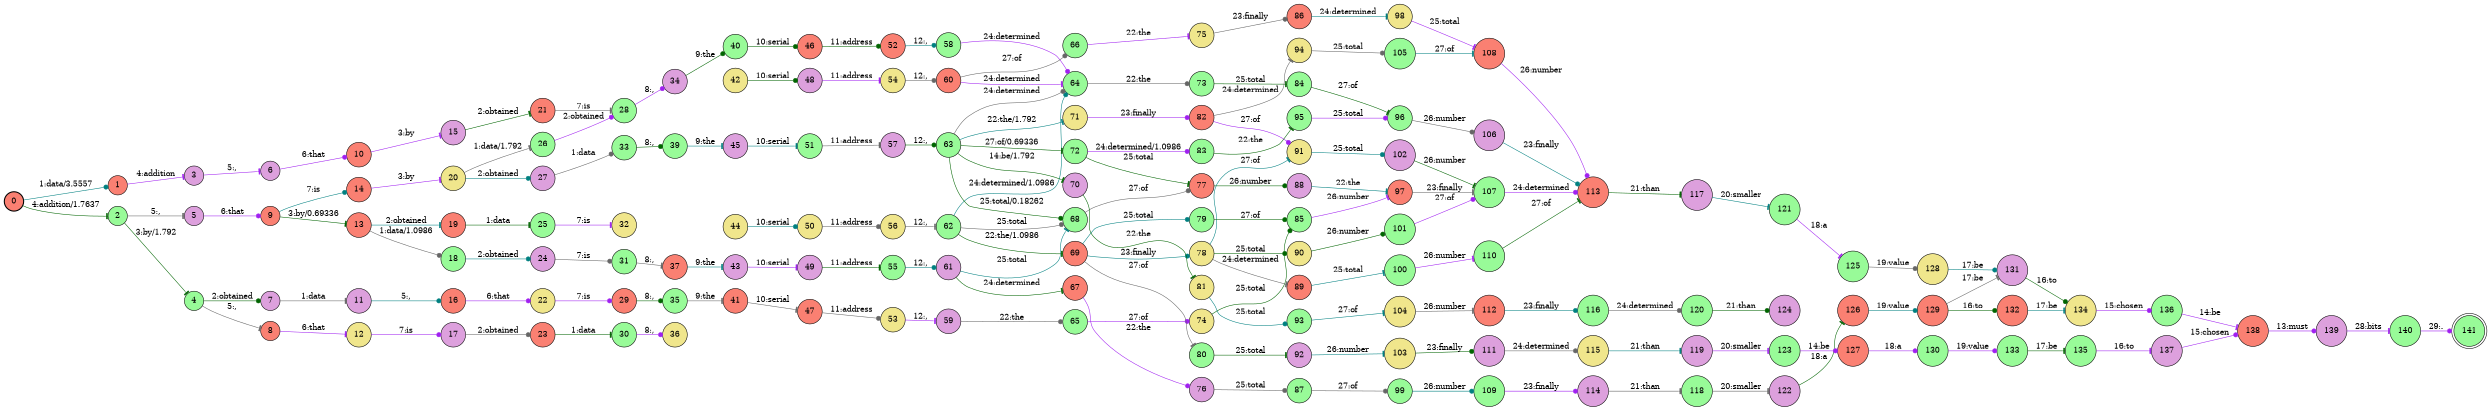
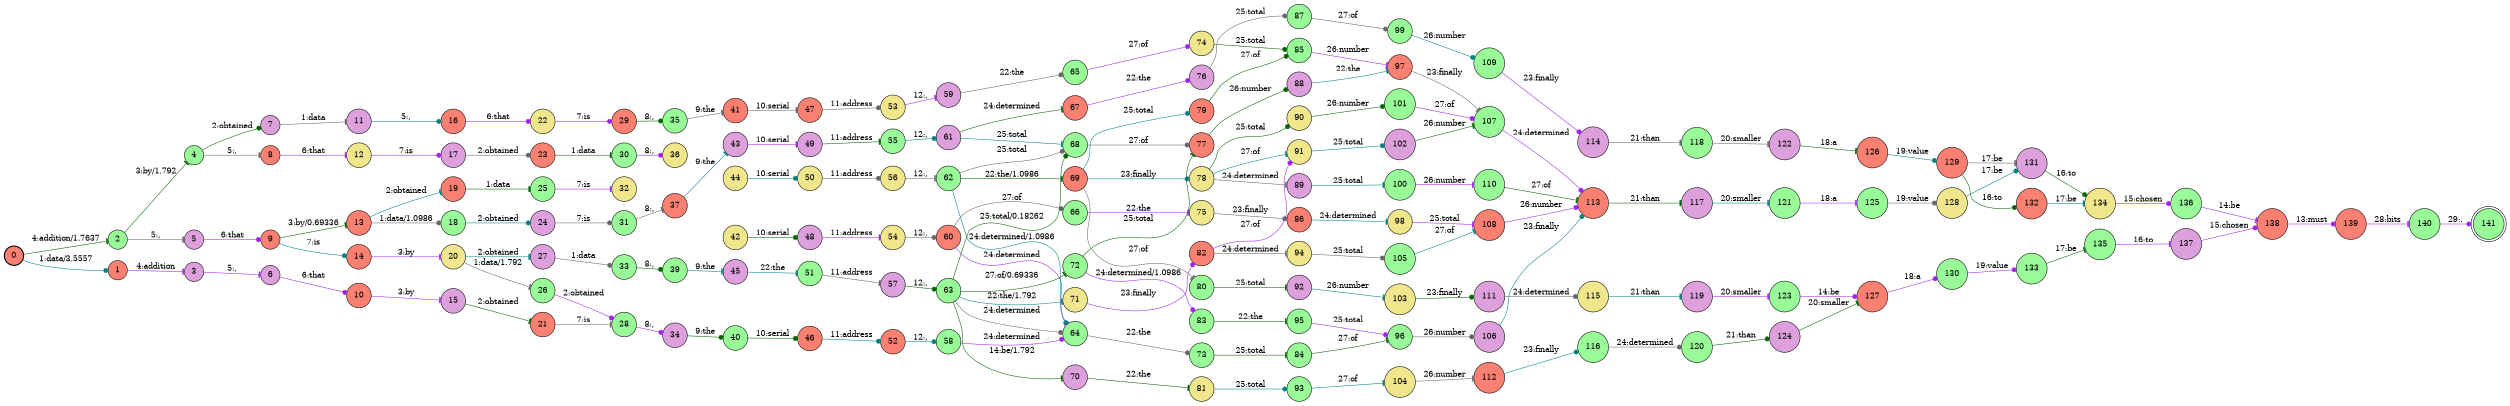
  digraph {
    nodesep=0.25
    rankdir=LR
    ranksep=0.4
    node [fillcolor=palegreen fontsize=14 shape=circle style="solid,filled"]
    edge [arrowhead=dot color=purple fontsize=14]
    n1 [fillcolor=salmon label=0 style="bold,filled"]
    n2 [fillcolor=salmon label=1]
    n3 [label=2]
    n4 [fillcolor=plum label=3]
    n5 [label=4]
    n6 [fillcolor=plum label=5]
    n7 [fillcolor=plum label=6]
    n8 [fillcolor=plum label=7]
    n9 [fillcolor=salmon label=8]
    n10 [fillcolor=salmon label=9]
    n11 [fillcolor=salmon label=10]
    n12 [fillcolor=plum label=11]
    n13 [fillcolor=khaki label=12]
    n14 [fillcolor=salmon label=13]
    n15 [fillcolor=salmon label=14]
    n16 [fillcolor=plum label=15]
    n17 [fillcolor=salmon label=16]
    n18 [fillcolor=plum label=17]
    n19 [label=18]
    n20 [fillcolor=salmon label=19]
    n21 [fillcolor=khaki label=20]
    n22 [fillcolor=salmon label=21]
    n23 [fillcolor=khaki label=22]
    n24 [fillcolor=salmon label=23]
    n25 [fillcolor=plum label=24]
    n26 [label=25]
    n27 [label=26]
    n28 [fillcolor=plum label=27]
    n29 [label=28]
    n30 [fillcolor=salmon label=29]
    n31 [label=30]
    n32 [label=31]
    n33 [fillcolor=khaki label=32]
    n34 [label=33]
    n35 [fillcolor=plum label=34]
    n36 [label=35]
    n37 [fillcolor=khaki label=36]
    n38 [fillcolor=salmon label=37]
    n39 [label=39]
    n40 [label=40]
    n41 [fillcolor=salmon label=41]
    n42 [fillcolor=plum label=43]
    n43 [fillcolor=plum label=45]
    n44 [fillcolor=salmon label=46]
    n45 [fillcolor=salmon label=47]
    n46 [fillcolor=khaki label=42]
    n47 [fillcolor=plum label=48]
    n48 [fillcolor=plum label=49]
    n49 [fillcolor=khaki label=44]
    n50 [fillcolor=khaki label=50]
    n51 [label=51]
    n52 [fillcolor=salmon label=52]
    n53 [fillcolor=khaki label=53]
    n54 [fillcolor=khaki label=54]
    n55 [label=55]
    n56 [fillcolor=khaki label=56]
    n57 [fillcolor=plum label=57]
    n58 [label=58]
    n59 [fillcolor=plum label=59]
    n60 [fillcolor=salmon label=60]
    n61 [fillcolor=plum label=61]
    n62 [label=62]
    n63 [label=63]
    n64 [label=64]
    n65 [label=65]
    n66 [label=66]
    n67 [fillcolor=salmon label=67]
    n68 [label=68]
    n69 [fillcolor=salmon label=69]
    n70 [fillcolor=khaki label=71]
    n71 [fillcolor=plum label=70]
    n72 [label=72]
    n73 [label=73]
    n74 [fillcolor=khaki label=74]
    n75 [fillcolor=khaki label=75]
    n76 [fillcolor=plum label=76]
    n77 [fillcolor=salmon label=77]
    n78 [fillcolor=khaki label=78]
-   n79 [label=79]
+   n79 [fillcolor=salmon label=79]
    n80 [label=80]
    n81 [fillcolor=salmon label=82]
    n82 [fillcolor=khaki label=81]
    n83 [label=83]
    n84 [label=84]
    n85 [label=85]
    n86 [fillcolor=salmon label=86]
    n87 [label=87]
    n88 [fillcolor=plum label=88]
-   n89 [fillcolor=salmon label=89]
+   n89 [fillcolor=plum label=89]
    n90 [fillcolor=khaki label=90]
    n91 [fillcolor=khaki label=91]
    n92 [fillcolor=plum label=92]
    n93 [fillcolor=khaki label=94]
    n94 [label=93]
    n95 [label=95]
    n96 [label=96]
    n97 [fillcolor=salmon label=97]
    n98 [fillcolor=khaki label=98]
    n99 [label=99]
    n100 [label=100]
    n101 [label=101]
    n102 [fillcolor=plum label=102]
    n103 [fillcolor=khaki label=103]
    n104 [fillcolor=khaki label=104]
    n105 [label=105]
    n106 [fillcolor=plum label=106]
    n107 [label=107]
    n108 [fillcolor=salmon label=108]
    n109 [label=109]
    n110 [label=110]
    n111 [fillcolor=plum label=111]
    n112 [fillcolor=salmon label=112]
    n113 [fillcolor=salmon label=113]
    n114 [fillcolor=plum label=114]
    n115 [fillcolor=khaki label=115]
    n116 [label=116]
    n117 [fillcolor=plum label=117]
    n118 [label=118]
    n119 [fillcolor=plum label=119]
    n120 [label=120]
    n121 [label=121]
    n122 [fillcolor=plum label=122]
    n123 [label=123]
    n124 [fillcolor=plum label=124]
    n125 [label=125]
    n126 [fillcolor=salmon label=126]
    n127 [fillcolor=salmon label=127]
    n128 [fillcolor=khaki label=128]
    n129 [fillcolor=salmon label=129]
    n130 [label=130]
    n131 [fillcolor=plum label=131]
    n132 [fillcolor=salmon label=132]
    n133 [label=133]
    n134 [fillcolor=khaki label=134]
    n135 [label=135]
    n136 [label=136]
    n137 [fillcolor=plum label=137]
    n138 [fillcolor=salmon label=138]
-   n139 [fillcolor=plum label=139]
+   n139 [fillcolor=salmon label=139]
    n140 [label=140]
    n141 [label=141 shape=doublecircle]
    n1 -> n2 [color=teal label="1:data/3.5557"]
    n1 -> n3 [arrowhead=tee color=darkgreen label="4:addition/1.7637"]
    n2 -> n4 [arrowhead=tee label="4:addition"]
    n3 -> n5 [arrowhead=tee color=darkgreen label="3:by/1.792"]
    n3 -> n6 [arrowhead=tee color=gray40 label="5:,"]
    n4 -> n7 [arrowhead=tee label="5:,"]
    n5 -> n8 [color=darkgreen label="2:obtained"]
    n5 -> n9 [arrowhead=tee color=gray40 label="5:,"]
    n6 -> n10 [label="6:that"]
    n7 -> n11 [label="6:that"]
    n8 -> n12 [arrowhead=tee color=gray40 label="1:data"]
    n9 -> n13 [arrowhead=tee label="6:that"]
    n10 -> n14 [arrowhead=tee color=darkgreen label="3:by/0.69336"]
    n10 -> n15 [color=teal label="7:is"]
    n11 -> n16 [arrowhead=tee label="3:by"]
    n12 -> n17 [color=teal label="5:,"]
    n13 -> n18 [label="7:is"]
    n14 -> n19 [color=gray40 label="1:data/1.0986"]
    n14 -> n20 [arrowhead=tee color=teal label="2:obtained"]
    n15 -> n21 [arrowhead=tee label="3:by"]
    n16 -> n22 [arrowhead=tee color=darkgreen label="2:obtained"]
    n17 -> n23 [label="6:that"]
    n18 -> n24 [color=gray40 label="2:obtained"]
    n19 -> n25 [color=teal label="2:obtained"]
    n20 -> n26 [arrowhead=tee color=darkgreen label="1:data"]
    n21 -> n27 [arrowhead=tee color=gray40 label="1:data/1.792"]
-   n21 -> n28 [color=teal label="2:obtained"]
+   n21 -> n28 [arrowhead=tee color=teal label="2:obtained"]
    n22 -> n29 [arrowhead=tee color=gray40 label="7:is"]
    n23 -> n30 [label="7:is"]
    n24 -> n31 [arrowhead=tee color=darkgreen label="1:data"]
    n25 -> n32 [color=gray40 label="7:is"]
    n26 -> n33 [arrowhead=tee label="7:is"]
    n27 -> n29 [label="2:obtained"]
    n28 -> n34 [color=gray40 label="1:data"]
    n29 -> n35 [label="8:,"]
    n30 -> n36 [color=darkgreen label="8:,"]
    n31 -> n37 [label="8:,"]
    n32 -> n38 [arrowhead=tee color=gray40 label="8:,"]
    n34 -> n39 [color=darkgreen label="8:,"]
    n35 -> n40 [color=darkgreen label="9:the"]
    n36 -> n41 [arrowhead=tee color=gray40 label="9:the"]
    n38 -> n42 [arrowhead=tee color=teal label="9:the"]
    n39 -> n43 [arrowhead=tee color=teal label="9:the"]
    n40 -> n44 [color=darkgreen label="10:serial"]
    n41 -> n45 [arrowhead=tee color=gray40 label="10:serial"]
    n42 -> n48 [arrowhead=tee label="10:serial"]
-   n43 -> n51 [arrowhead=tee color=teal label="10:serial"]
-   n44 -> n52 [color=darkgreen label="11:address"]
+   n43 -> n51 [arrowhead=tee color=teal label="22:the"]
+   n44 -> n52 [color=teal label="11:address"]
    n45 -> n53 [color=gray40 label="11:address"]
    n46 -> n47 [color=darkgreen label="10:serial"]
    n47 -> n54 [arrowhead=tee label="11:address"]
    n48 -> n55 [arrowhead=tee color=darkgreen label="11:address"]
    n49 -> n50 [color=teal label="10:serial"]
    n50 -> n56 [color=gray40 label="11:address"]
    n51 -> n57 [arrowhead=tee color=gray40 label="11:address"]
    n52 -> n58 [color=teal label="12:,"]
    n53 -> n59 [arrowhead=tee label="12:,"]
    n54 -> n60 [color=gray40 label="12:,"]
    n55 -> n61 [color=teal label="12:,"]
    n56 -> n62 [arrowhead=tee color=gray40 label="12:,"]
    n57 -> n63 [color=darkgreen label="12:,"]
    n58 -> n64 [label="24:determined"]
    n59 -> n65 [color=gray40 label="22:the"]
    n60 -> n64 [arrowhead=tee label="24:determined"]
    n60 -> n66 [color=gray40 label="27:of"]
    n61 -> n67 [arrowhead=tee color=darkgreen label="24:determined"]
    n61 -> n68 [arrowhead=tee color=teal label="25:total"]
    n62 -> n64 [color=teal label="24:determined/1.0986"]
    n62 -> n68 [color=gray40 label="25:total"]
    n62 -> n69 [arrowhead=tee color=darkgreen label="22:the/1.0986"]
    n63 -> n64 [color=gray40 label="24:determined"]
    n63 -> n68 [color=darkgreen label="25:total/0.18262"]
    n63 -> n70 [arrowhead=tee color=teal label="22:the/1.792"]
    n63 -> n71 [arrowhead=tee color=darkgreen label="14:be/1.792"]
    n63 -> n72 [arrowhead=tee color=darkgreen label="27:of/0.69336"]
    n64 -> n73 [color=gray40 label="22:the"]
    n65 -> n74 [label="27:of"]
    n66 -> n75 [arrowhead=tee label="22:the"]
    n67 -> n76 [label="22:the"]
    n68 -> n77 [color=gray40 label="27:of"]
    n69 -> n78 [color=teal label="23:finally"]
    n69 -> n79 [color=teal label="25:total"]
    n69 -> n80 [arrowhead=tee color=gray40 label="27:of"]
    n70 -> n81 [label="23:finally"]
    n71 -> n82 [arrowhead=tee color=darkgreen label="22:the"]
    n72 -> n77 [arrowhead=tee color=darkgreen label="25:total"]
    n72 -> n83 [label="24:determined/1.0986"]
    n73 -> n84 [arrowhead=tee color=darkgreen label="25:total"]
    n74 -> n85 [color=darkgreen label="25:total"]
    n75 -> n86 [color=gray40 label="23:finally"]
    n76 -> n87 [color=gray40 label="25:total"]
    n77 -> n88 [color=darkgreen label="26:number"]
    n78 -> n89 [arrowhead=tee color=gray40 label="24:determined"]
    n78 -> n90 [color=darkgreen label="25:total"]
    n78 -> n91 [arrowhead=tee color=teal label="27:of"]
    n79 -> n85 [color=darkgreen label="27:of"]
    n80 -> n92 [arrowhead=tee color=darkgreen label="25:total"]
    n81 -> n91 [label="27:of"]
    n81 -> n93 [arrowhead=tee color=gray40 label="24:determined"]
    n82 -> n94 [color=teal label="25:total"]
    n83 -> n95 [arrowhead=tee color=darkgreen label="22:the"]
    n84 -> n96 [arrowhead=tee color=darkgreen label="27:of"]
    n85 -> n97 [arrowhead=tee label="26:number"]
    n86 -> n98 [arrowhead=tee color=teal label="24:determined"]
    n87 -> n99 [color=gray40 label="27:of"]
    n88 -> n97 [arrowhead=tee color=teal label="22:the"]
    n89 -> n100 [arrowhead=tee color=teal label="25:total"]
    n90 -> n101 [color=darkgreen label="26:number"]
    n91 -> n102 [color=teal label="25:total"]
    n92 -> n103 [arrowhead=tee color=teal label="26:number"]
    n93 -> n105 [color=gray40 label="25:total"]
    n94 -> n104 [arrowhead=tee color=teal label="27:of"]
    n95 -> n96 [label="25:total"]
    n96 -> n106 [color=gray40 label="26:number"]
    n97 -> n107 [arrowhead=tee color=gray40 label="23:finally"]
    n98 -> n108 [arrowhead=tee label="25:total"]
    n99 -> n109 [color=teal label="26:number"]
    n100 -> n110 [arrowhead=tee label="26:number"]
    n101 -> n107 [label="27:of"]
    n102 -> n107 [arrowhead=tee color=darkgreen label="26:number"]
    n103 -> n111 [color=darkgreen label="23:finally"]
    n104 -> n112 [arrowhead=tee color=gray40 label="26:number"]
    n105 -> n108 [arrowhead=tee color=teal label="27:of"]
    n106 -> n113 [color=teal label="23:finally"]
    n107 -> n113 [label="24:determined"]
    n108 -> n113 [label="26:number"]
    n109 -> n114 [label="23:finally"]
    n110 -> n113 [arrowhead=tee color=darkgreen label="27:of"]
    n111 -> n115 [color=gray40 label="24:determined"]
    n112 -> n116 [color=teal label="23:finally"]
    n113 -> n117 [arrowhead=tee color=darkgreen label="21:than"]
    n114 -> n118 [arrowhead=tee color=gray40 label="21:than"]
    n115 -> n119 [arrowhead=tee color=teal label="21:than"]
    n116 -> n120 [color=gray40 label="24:determined"]
    n117 -> n121 [arrowhead=tee color=teal label="20:smaller"]
    n118 -> n122 [arrowhead=tee color=gray40 label="20:smaller"]
    n119 -> n123 [arrowhead=tee label="20:smaller"]
    n120 -> n124 [color=darkgreen label="21:than"]
    n121 -> n125 [arrowhead=tee label="18:a"]
    n122 -> n126 [arrowhead=tee color=darkgreen label="18:a"]
    n123 -> n127 [label="14:be"]
+   n124 -> n127 [arrowhead=tee color=darkgreen label="20:smaller"]
    n125 -> n128 [color=gray40 label="19:value"]
    n126 -> n129 [color=teal label="19:value"]
    n127 -> n130 [label="18:a"]
    n128 -> n131 [color=teal label="17:be"]
    n129 -> n131 [arrowhead=tee color=gray40 label="17:be"]
    n129 -> n132 [color=darkgreen label="16:to"]
    n130 -> n133 [label="19:value"]
    n131 -> n134 [color=darkgreen label="16:to"]
    n132 -> n134 [arrowhead=tee color=teal label="17:be"]
    n133 -> n135 [arrowhead=tee color=darkgreen label="17:be"]
    n134 -> n136 [label="15:chosen"]
    n135 -> n137 [arrowhead=tee label="16:to"]
    n136 -> n138 [arrowhead=tee label="14:be"]
    n137 -> n138 [label="15:chosen"]
    n138 -> n139 [label="13:must"]
    n139 -> n140 [arrowhead=tee label="28:bits"]
    n140 -> n141 [label="29:."]
  }
